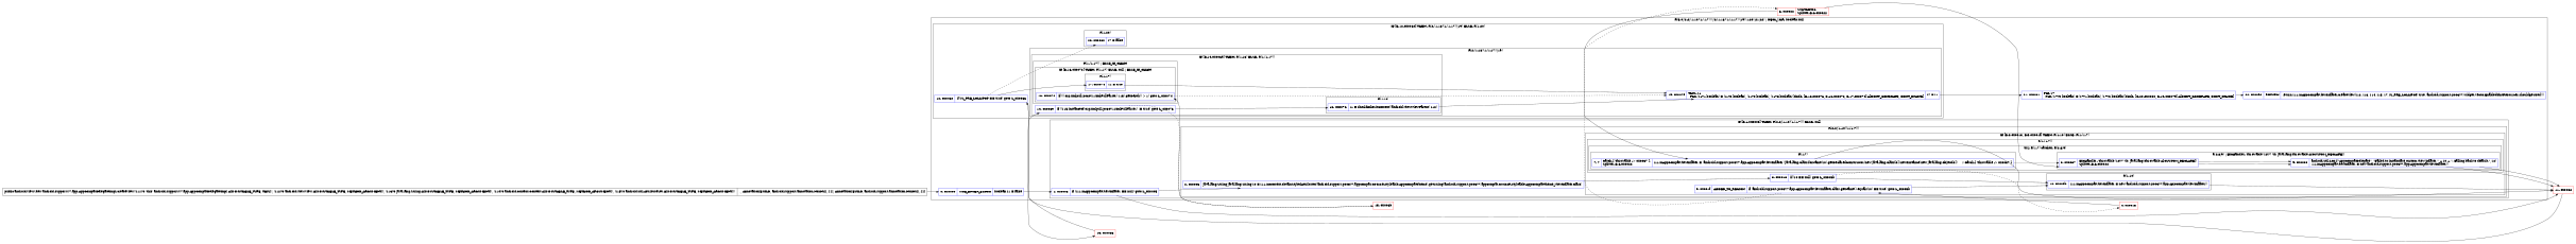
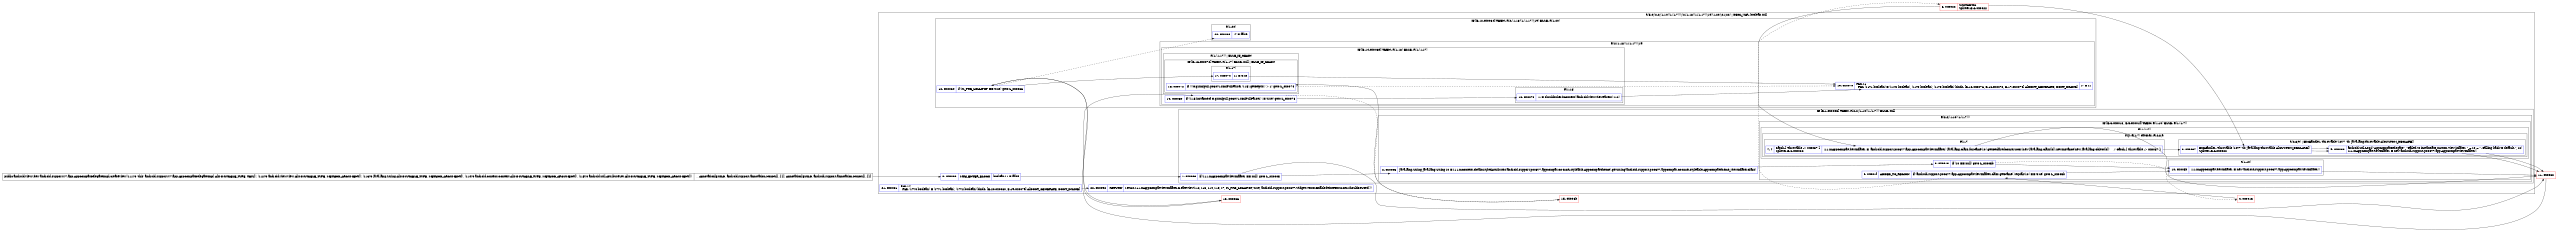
  digraph {
    rankdir=LR
    node [color=blue shape=record]
    n1 [label="{10\:\ 0x005b|r11.mAppCompatViewInflater = new android.support.p003v7.app.AppCompatViewInflater()\l}"]
    n2 [label="{7\:\ ?|Catch:\{ Throwable \-\> 0x0037 \}\lSplitter:B:6:0x0022\l|r11.mAppCompatViewInflater = (android.support.p003v7.app.AppCompatViewInflater) java.lang.Class.forName(r0).getDeclaredConstructor(new java.lang.Class[0]).newInstance(new java.lang.Object[0])     \/\/ Catch:\{ Throwable \-\> 0x0037 \}\l}"]
    n3 [label="{8\:\ 0x0037|ExcHandler: Throwable (r2v7 'th' java.lang.Throwable A[CUSTOM_DECLARE])\lSplitter:B:6:0x0022\l}"]
    n4 [label="{9\:\ 0x0038|android.util.Log.i(\"AppCompatDelegate\", \"Failed to instantiate custom view inflater \" + r0 + \". Falling back to default.\", r2)\lr11.mAppCompatViewInflater = new android.support.p003v7.app.AppCompatViewInflater()\l}"]
    n5 [label="{3\:\ 0x0013|if (r0 == null) goto L_0x005b\l}"]
    n6 [label="{5\:\ 0x001f|ADDED_TO_REGION\l|if (android.support.p003v7.app.AppCompatViewInflater.class.getName().equals(r0) == true) goto L_0x005b\l}"]
    n7 [label="{2\:\ 0x0005|java.lang.String java.lang.String r0 = r11.mContext.obtainStyledAttributes(android.support.p003v7.appcompat.C0422R.styleable.AppCompatTheme).getString(android.support.p003v7.appcompat.C0422R.styleable.AppCompatTheme_viewInflaterClass)\l}"]
    n8 [label="{1\:\ 0x0003|if (r11.mAppCompatViewInflater == null) goto L_0x0005\l}"]
    n9 [label="{18\:\ 0x0076|r1 = shouldInheritContext((android.view.ViewParent) r12)\l}"]
    n10 [label="{17\:\ 0x0074|r1 = true\l}"]
    n11 [label="{16\:\ 0x0072|if (((org.xmlpull.p030v1.XmlPullParser) r15).getDepth() \> 1) goto L_0x0074\l}"]
    n12 [label="{14\:\ 0x0069|if ((r15 instanceof org.xmlpull.p030v1.XmlPullParser) != true) goto L_0x0076\l}"]
-   n13 [label="{19\:\ 0x007e|THIS: r1 \l  PHI: (r1v1 boolean) = (r1v2 boolean), (r1v0 boolean), (r1v3 boolean) binds: [B:18:0x0076, B:16:0x0072, B:17:0x0074] A[DONT_GENERATE, DONT_INLINE]\l|r7 = r1\l}"]
+   n13 [label="{19\:\ 0x007e|PHI: r1 \l  PHI: (r1v1 boolean) = (r1v2 boolean), (r1v0 boolean), (r1v3 boolean) binds: [B:18:0x0076, B:16:0x0072, B:17:0x0074] A[DONT_GENERATE, DONT_INLINE]\l|r7 = r1\l}"]
    n14 [label="{20\:\ 0x0080|r7 = false\l}"]
    n15 [label="{12\:\ 0x0064|if (IS_PRE_LOLLIPOP == true) goto L_0x0066\l}"]
    n16 [label="{0\:\ 0x0000|MTH_ENTER_BLOCK\l|boolean r1 = false\l}"]
    n17 [label="{21\:\ 0x0081|PHI: r7 \l  PHI: (r7v0 boolean) = (r7v1 boolean), (r7v2 boolean) binds: [B:20:0x0080, B:19:0x007e] A[DONT_GENERATE, DONT_INLINE]\l}"]
    n18 [label="{22\:\ 0x0092|RETURN\l|return r11.mAppCompatViewInflater.createView(r12, r13, r14, r15, r7, IS_PRE_LOLLIPOP, true, android.support.p003v7.widget.VectorEnabledTintResources.shouldBeUsed())\l}"]
    n19 [color=red label="{11\:\ 0x0062}"]
    n20 [color=red label="{4\:\ 0x0015}"]
    n21 [color=red label="{6\:\ 0x0022|SYNTHETIC\lSplitter:B:6:0x0022\l}"]
    n22 [color=red label="{15\:\ 0x006b}"]
    n23 [color=red label="{13\:\ 0x0066}"]
    n24 [label="{public android.view.View android.support.v7.app.AppCompatDelegateImpl.createView((r11v0 'this' android.support.v7.app.AppCompatDelegateImpl A[IMMUTABLE_TYPE, THIS]), (r12v0 android.view.View A[IMMUTABLE_TYPE, METHOD_ARGUMENT]), (r13v0 java.lang.String A[IMMUTABLE_TYPE, METHOD_ARGUMENT]), (r14v0 android.content.Context A[IMMUTABLE_TYPE, METHOD_ARGUMENT]), (r15v0 android.util.AttributeSet A[IMMUTABLE_TYPE, METHOD_ARGUMENT]))  | , , Annotation[BUILD, android.support.annotation.NonNull, \{\}], Annotation[BUILD, android.support.annotation.NonNull, \{\}]\l}" color=""]
    subgraph cluster_1 {
      label="R(5:0|(2:2|(1:10)(1:(1:7)))|(2:(1:18)(1:(1:17))|19)(1:20)|21|22) | DECL_VAR: boolean null\l"
      n16
      n17
      n18
      subgraph cluster_2 {
        label="IF [B:1:0x0003] THEN: R(2:2|(1:10)(1:(1:7))) ELSE: null"
        n8
        subgraph cluster_3 {
          label="R(2:2|(1:10)(1:(1:7)))"
          n7
          subgraph cluster_4 {
            label="IF [B:3:0x0013, B:5:0x001f] THEN: R(1:10) ELSE: R(1:(1:7))"
            n5
            n6
            subgraph cluster_5 {
              label="R(1:10)"
              n1
            }
            subgraph cluster_6 {
              label="R(1:(1:7))"
              subgraph cluster_7 {
                label="Try: R(1:7) catches: R(2:8|9)"
                subgraph cluster_8 {
                  label="R(1:7)"
                  n2
                }
                subgraph cluster_9 {
                  label="R(2:8|9) | ExcHandler: Throwable (r2v7 'th' java.lang.Throwable A[CUSTOM_DECLARE])\l"
                  n3
                  n4
                }
              }
            }
          }
        }
      }
      subgraph cluster_10 {
        label="IF [B:12:0x0064] THEN: R(2:(1:18)(1:(1:17))|19) ELSE: R(1:20)"
        n15
        subgraph cluster_11 {
          label="R(2:(1:18)(1:(1:17))|19)"
          n13
          subgraph cluster_12 {
            label="IF [B:14:0x0069] THEN: R(1:18) ELSE: R(1:(1:17))"
            n12
            subgraph cluster_13 {
              label="R(1:18)"
              n9
            }
            subgraph cluster_14 {
              label="R(1:(1:17)) | ELSE_IF_CHAIN\l"
              subgraph cluster_15 {
                label="IF [B:16:0x0072] THEN: R(1:17) ELSE: null | ELSE_IF_CHAIN\l"
                n11
                subgraph cluster_16 {
                  label="R(1:17)"
                  n10
                }
              }
            }
          }
        }
        subgraph cluster_17 {
          label="R(1:20)"
          n14
        }
      }
    }
    subgraph cluster_18 {
      label="R(2:8|9) | ExcHandler: Throwable (r2v7 'th' java.lang.Throwable A[CUSTOM_DECLARE])\l"
    }
    n1 -> n19
    n2 -> n3
    n2 -> n19
    n3 -> n4
    n3 -> n4
    n4 -> n19
    n4 -> n19
    n5 -> n1
    n5 -> n20 [style=dashed]
    n6 -> n1
    n6 -> n21 [style=dashed]
    n7 -> n5
    n8 -> n7
    n8 -> n19 [style=solid]
    n9 -> n13
    n10 -> n13
    n11 -> n13 [style=dashed]
    n12 -> n9
    n12 -> n22 [style=dashed]
-   n13 -> n17
    n15 -> n10
    n15 -> n14 [style=dashed]
    n15 -> n23
    n16 -> n8
    n17 -> n18
    n19 -> n15
    n20 -> n6
    n21 -> n2
    n21 -> n3
    n22 -> n11
    n23 -> n12
    n24 -> n16
  }
